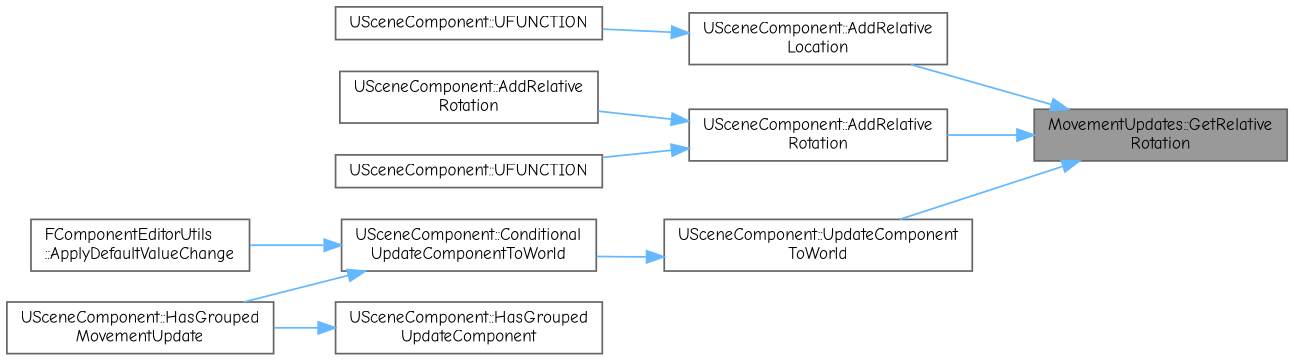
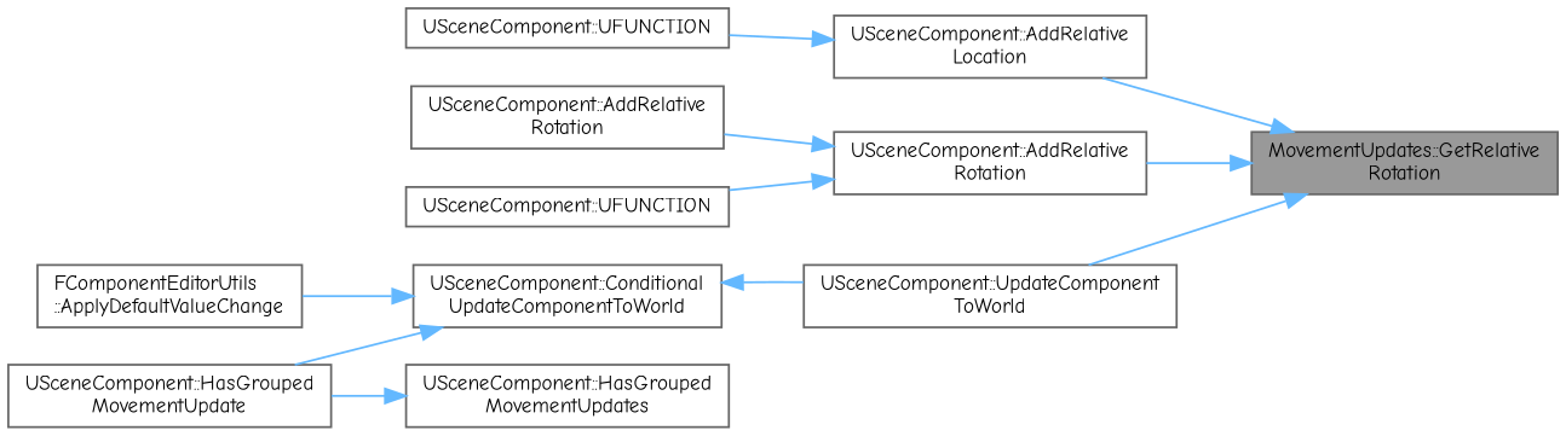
  digraph {
    fontname="Comic Neue"
    rankdir=RL
    node [color=grey40 fillcolor=white fontname="Comic Neue" fontsize=10 shape=box style=filled]
    edge [color=steelblue1 dir=back fontname="Comic Neue" fontsize=10 labelfontname=Helvetica labelfontsize=10 style=solid]
    n1 [color=gray40 fillcolor=grey60 fontcolor=black height=0.2 label="MovementUpdates::GetRelative\lRotation" width=0.4]
    n2 [height=0.2 label="USceneComponent::AddRelative\lLocation" width=0.4]
    n3 [height=0.2 label="USceneComponent::AddRelative\lRotation" width=0.4]
    n4 [height=0.2 label="USceneComponent::UpdateComponent\lToWorld" width=0.4]
    n5 [height=0.2 label="USceneComponent::UFUNCTION" width=0.4]
    n6 [height=0.2 label="USceneComponent::AddRelative\lRotation" width=0.4]
    n7 [height=0.2 label="USceneComponent::UFUNCTION" width=0.4]
    n8 [height=0.2 label="USceneComponent::Conditional\lUpdateComponentToWorld" width=0.4]
    n9 [height=0.2 label="FComponentEditorUtils\l::ApplyDefaultValueChange" width=0.4]
    n10 [height=0.2 label="USceneComponent::HasGrouped\lMovementUpdate" width=0.4]
-   n11 [height=0.2 label="USceneComponent::HasGrouped\lUpdateComponent" width=0.4]
+   n11 [height=0.2 label="USceneComponent::HasGrouped\lMovementUpdates" width=0.4]
    n1 -> n2
    n1 -> n3
    n1 -> n4
    n2 -> n5
    n3 -> n6
    n3 -> n7
-   n4 -> n8
+   n8 -> n4
    n8 -> n9
    n8 -> n10
    n11 -> n10
  }
